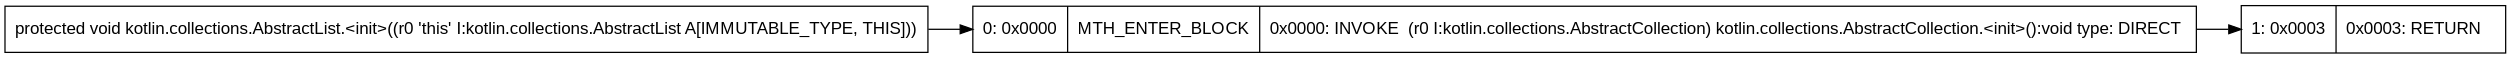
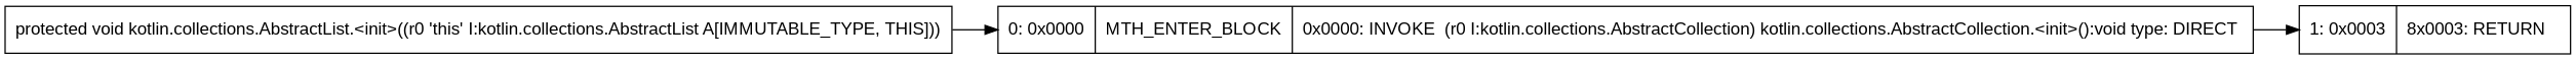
  digraph {
    rankdir=LR
    fontname="Liberation Sans"
    node [shape=record fontname="Liberation Sans"]
    edge [fontname="Liberation Sans"]
    n1 [label="{0\:\ 0x0000|MTH_ENTER_BLOCK\l|0x0000: INVOKE  (r0 I:kotlin.collections.AbstractCollection) kotlin.collections.AbstractCollection.\<init\>():void type: DIRECT \l}"]
-   n2 [label="{1\:\ 0x0003|0x0003: RETURN   \l}"]
+   n2 [label="{1\:\ 0x0003|8x0003: RETURN   \l}"]
    n3 [label="{protected void kotlin.collections.AbstractList.\<init\>((r0 'this' I:kotlin.collections.AbstractList A[IMMUTABLE_TYPE, THIS])) }"]
    n1 -> n2
    n3 -> n1
  }
